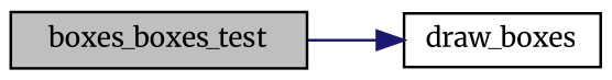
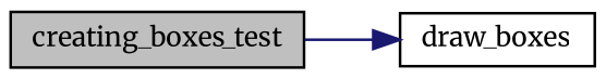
  digraph {
    rankdir=LR
    fontname=Merriweather
    node [color=black fontname=Merriweather fontsize=10 shape=record style=filled]
-   n1 [fillcolor=grey75 fontcolor=black height=0.2 label=boxes_boxes_test width=0.4]
+   n1 [fillcolor=grey75 fontcolor=black height=0.2 label=creating_boxes_test width=0.4]
    n2 [fillcolor=white height=0.2 label=draw_boxes width=0.4]
    n1 -> n2 [color=midnightblue fontname=Merriweather fontsize=10 labelfontname=Helvetica labelfontsize=10 style=solid]
  }
